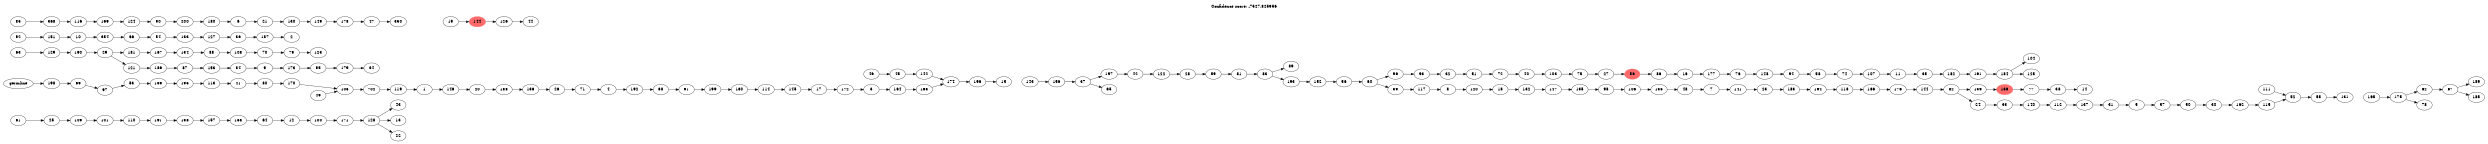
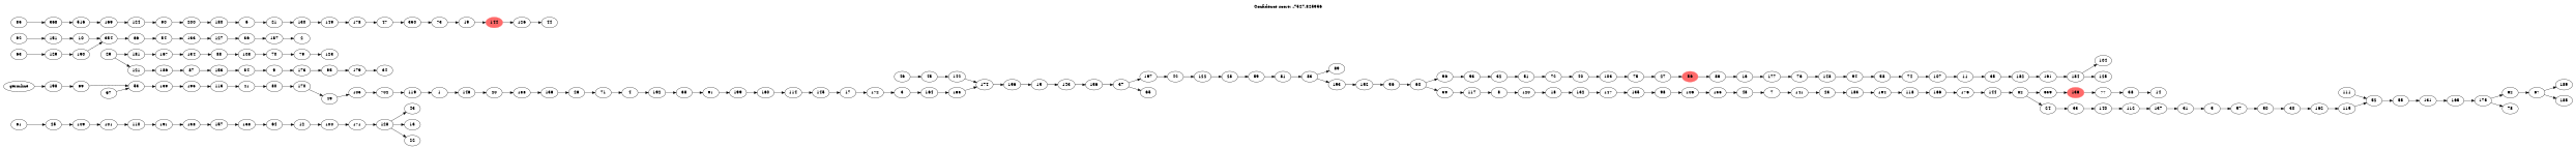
  digraph {
    label="Confidence score: -7527.825956"
    labelloc=t
    rankdir=LR
    n1 [label=128]
    n2 [label=43]
    n3 [label=13]
    n4 [label=22]
    n5 [label=171]
    n6 [label=100]
    n7 [label=12]
    n8 [label=64]
    n9 [label=158]
    n10 [label=157]
    n11 [label=138]
    n12 [label=191]
    n13 [label=110]
    n14 [label=101]
    n15 [label=109]
    n16 [label=25]
    n17 [label=61]
    n18 [label=89]
    n19 [label=184]
    n20 [label=104]
    n21 [label=125]
    n22 [label=161]
    n23 [label=182]
    n24 [label=35]
    n25 [label=11]
    n26 [label=107]
    n27 [label=74]
    n28 [label=58]
    n29 [label=94]
    n30 [label=148]
    n31 [label=76]
    n32 [label=177]
    n33 [label=16]
    n34 [label=86]
    n35 [color=indianred1 label=56 style=filled]
    n36 [label=27]
    n37 [label=75]
    n38 [label=103]
    n39 [label=40]
    n40 [label=72]
    n41 [label=51]
    n42 [label=32]
    n43 [label=93]
    n44 [label=96]
    n45 [label=79]
    n46 [label=123]
    n47 [label=70]
    n48 [label=108]
    n49 [label=88]
    n50 [label=134]
    n51 [label=167]
    n52 [label=181]
    n53 [label=187]
    n54 [label=2]
    n55 [label=36]
    n56 [label=127]
    n57 [label=133]
    n58 [label=54]
    n59 [label=66]
    n60 [label=354]
    n61 [label=10]
    n62 [label=151]
    n63 [label=92]
    n64 [label=34]
    n65 [label=179]
    n66 [label=95]
    n67 [label=173]
    n68 [label=9]
    n69 [label=84]
    n70 [label=153]
    n71 [label=87]
    n72 [label=186]
    n73 [label=121]
    n74 [label=29]
    n75 [label=190]
    n76 [label=129]
    n77 [label=63]
    n78 [label=44]
    n79 [label=126]
    n80 [color=indianred1 label=144 style=filled]
    n81 [label=19]
+   n82 [label=73]
    n83 [label=350]
    n84 [label=47]
    n85 [label=178]
    n86 [label=149]
    n87 [label=130]
    n88 [label=21]
    n89 [label=6]
    n90 [label=180]
    n91 [label=200]
    n92 [label=90]
    n93 [label=124]
    n94 [label=169]
-   n95 [label=116]
+   n95 [label=516]
    n96 [label=368]
    n97 [label=85]
    n98 [label=14]
    n99 [label=38]
    n100 [label=77]
    n101 [color=indianred1 label=136 style=filled]
-   n102 [label=159]
+   n102 [label=659]
    n103 [label=67]
    n104 [label=189]
    n105 [label=185]
    n106 [label=62]
    n107 [label=175]
    n108 [label=78]
    n109 [label=165]
    n110 [label=131]
    n111 [label=55]
    n112 [label=52]
    n113 [label=111]
    n114 [label=115]
    n115 [label=162]
    n116 [label=30]
    n117 [label=50]
    n118 [label=57]
    n119 [label=5]
    n120 [label=31]
    n121 [label=137]
    n122 [label=112]
    n123 [label=140]
    n124 [label=33]
    n125 [label=24]
    n126 [label=82]
    n127 [label=144]
    n128 [label=176]
    n129 [label=166]
    n130 [label=118]
    n131 [label=194]
    n132 [label=183]
    n133 [label=23]
    n134 [label=141]
    n135 [label=7]
    n136 [label=48]
    n137 [label=155]
    n138 [label=106]
    n139 [label=98]
    n140 [label=135]
    n141 [label=147]
    n142 [label=132]
    n143 [label=18]
    n144 [label=120]
    n145 [label=8]
    n146 [label=117]
    n147 [label=39]
    n148 [label=60]
    n149 [label=56]
    n150 [label=152]
    n151 [label=193]
    n152 [label=83]
    n153 [label=81]
    n154 [label=59]
    n155 [label=28]
    n156 [label=122]
    n157 [label=42]
    n158 [label=197]
    n159 [label=37]
    n160 [label=65]
    n161 [label=156]
    n162 [label=143]
    n163 [label=15]
    n164 [label=196]
    n165 [label=174]
    n166 [label=142]
    n167 [label=45]
    n168 [label=46]
    n169 [label=163]
    n170 [label=164]
    n171 [label=3]
    n172 [label=172]
    n173 [label=17]
    n174 [label=145]
    n175 [label=114]
    n176 [label=160]
    n177 [label=199]
    n178 [label=91]
    n179 [label=68]
    n180 [label=192]
    n181 [label=4]
    n182 [label=71]
    n183 [label=26]
    n184 [label=136]
    n185 [label=188]
    n186 [label=20]
    n187 [label=146]
    n188 [label=1]
    n189 [label=119]
    n190 [label=702]
    n191 [label=105]
    n192 [label=49]
    n193 [label=170]
    n194 [label=80]
    n195 [label=41]
    n196 [label=113]
    n197 [label=195]
    n198 [label=139]
    n199 [label=53]
    n200 [label=97]
    n201 [label=69]
    n202 [label=198]
    n203 [label=germline]
    n1 -> n2
    n1 -> n3
    n1 -> n4
    n5 -> n1
    n6 -> n5
    n7 -> n6
    n8 -> n7
    n9 -> n8
    n10 -> n9
    n11 -> n10
    n12 -> n11
    n13 -> n12
    n14 -> n13
    n15 -> n14
    n16 -> n15
    n17 -> n16
    n19 -> n20
    n19 -> n21
    n22 -> n19
    n23 -> n22
    n24 -> n23
    n25 -> n24
    n26 -> n25
    n27 -> n26
    n28 -> n27
    n29 -> n28
    n30 -> n29
    n31 -> n30
    n32 -> n31
    n33 -> n32
    n34 -> n33
    n35 -> n34
    n36 -> n35
    n37 -> n36
    n38 -> n37
    n39 -> n38
    n40 -> n39
    n41 -> n40
    n42 -> n41
    n43 -> n42
    n44 -> n43
    n45 -> n46
    n47 -> n45
    n48 -> n47
    n49 -> n48
    n50 -> n49
    n51 -> n50
    n52 -> n51
    n53 -> n54
    n55 -> n53
    n56 -> n55
    n57 -> n56
    n58 -> n57
    n59 -> n58
    n60 -> n59
    n61 -> n60
    n62 -> n61
    n63 -> n62
    n65 -> n64
    n66 -> n65
    n67 -> n66
    n68 -> n67
    n69 -> n68
    n70 -> n69
    n71 -> n70
    n72 -> n71
    n73 -> n72
    n74 -> n52
    n74 -> n73
-   n75 -> n74
+   n75 -> n60
    n76 -> n75
    n77 -> n76
    n79 -> n78
    n80 -> n79
    n81 -> n80
+   n82 -> n81
+   n83 -> n82
    n84 -> n83
    n85 -> n84
    n86 -> n85
    n87 -> n86
    n88 -> n87
    n89 -> n88
    n90 -> n89
    n91 -> n90
    n92 -> n91
    n93 -> n92
    n94 -> n93
    n95 -> n94
    n96 -> n95
    n97 -> n96
    n99 -> n98
    n100 -> n99
    n101 -> n100
    n102 -> n101
    n103 -> n104
    n103 -> n105
    n106 -> n103
    n107 -> n106
    n107 -> n108
    n109 -> n107
+   n110 -> n109
    n111 -> n110
    n112 -> n111
    n113 -> n112
    n114 -> n112
    n115 -> n114
    n116 -> n115
    n117 -> n116
    n118 -> n117
    n119 -> n118
    n120 -> n119
    n121 -> n120
    n122 -> n121
    n123 -> n122
    n124 -> n123
    n125 -> n124
    n126 -> n102
    n126 -> n125
    n127 -> n126
    n128 -> n127
    n129 -> n128
    n130 -> n129
    n131 -> n130
    n132 -> n131
    n133 -> n132
    n134 -> n133
    n135 -> n134
    n136 -> n135
    n137 -> n136
    n138 -> n137
    n139 -> n138
    n140 -> n139
    n141 -> n140
    n142 -> n141
    n143 -> n142
    n144 -> n143
    n145 -> n144
    n146 -> n145
    n147 -> n146
    n148 -> n44
    n148 -> n147
    n149 -> n148
    n150 -> n149
    n151 -> n150
    n152 -> n18
    n152 -> n151
    n153 -> n152
    n154 -> n153
    n155 -> n154
    n156 -> n155
    n157 -> n156
    n158 -> n157
    n159 -> n158
    n159 -> n160
    n161 -> n159
    n162 -> n161
+   n163 -> n162
    n164 -> n163
    n165 -> n164
    n166 -> n165
    n167 -> n166
    n168 -> n167
    n169 -> n165
    n170 -> n169
    n171 -> n170
    n172 -> n171
    n173 -> n172
    n174 -> n173
    n175 -> n174
    n176 -> n175
    n177 -> n176
    n178 -> n177
    n179 -> n178
    n180 -> n179
    n181 -> n180
    n182 -> n181
    n183 -> n182
    n184 -> n183
    n185 -> n184
    n186 -> n185
    n187 -> n186
    n188 -> n187
    n189 -> n188
    n190 -> n189
    n191 -> n190
    n192 -> n191
-   n193 -> n191
+   n193 -> n192
    n194 -> n193
    n195 -> n194
    n196 -> n195
    n197 -> n196
    n198 -> n197
    n199 -> n198
    n200 -> n199
-   n201 -> n200
+   n201 -> n199
    n202 -> n201
    n203 -> n202
  }
